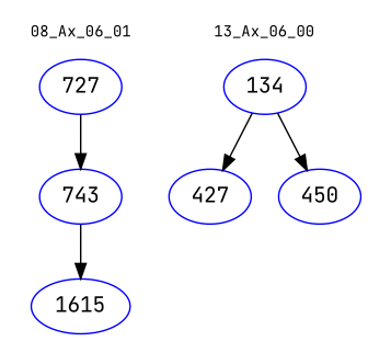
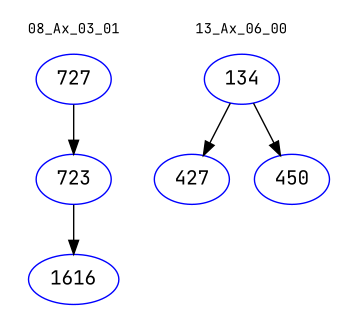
  digraph {
    fontname="JetBrains Mono"
    node [color=blue fontname="JetBrains Mono"]
    edge [color=black fontname="JetBrains Mono"]
-   n1 [label=743]
-   n2 [label=1615]
+   n1 [label=723]
+   n2 [label=1616]
    n3 [label=727]
    n4 [label=134]
    n5 [label=427]
    n6 [label=450]
    subgraph cluster_1 {
      color=white
      fontsize=10
-     label="08_Ax_06_01"
+     label="08_Ax_03_01"
      n1
      n2
      n3
    }
    subgraph cluster_2 {
      color=white
      fontsize=10
      label="13_Ax_06_00"
      n4
      n5
      n6
    }
    n1 -> n2
    n3 -> n1
    n4 -> n5
    n4 -> n6
  }
